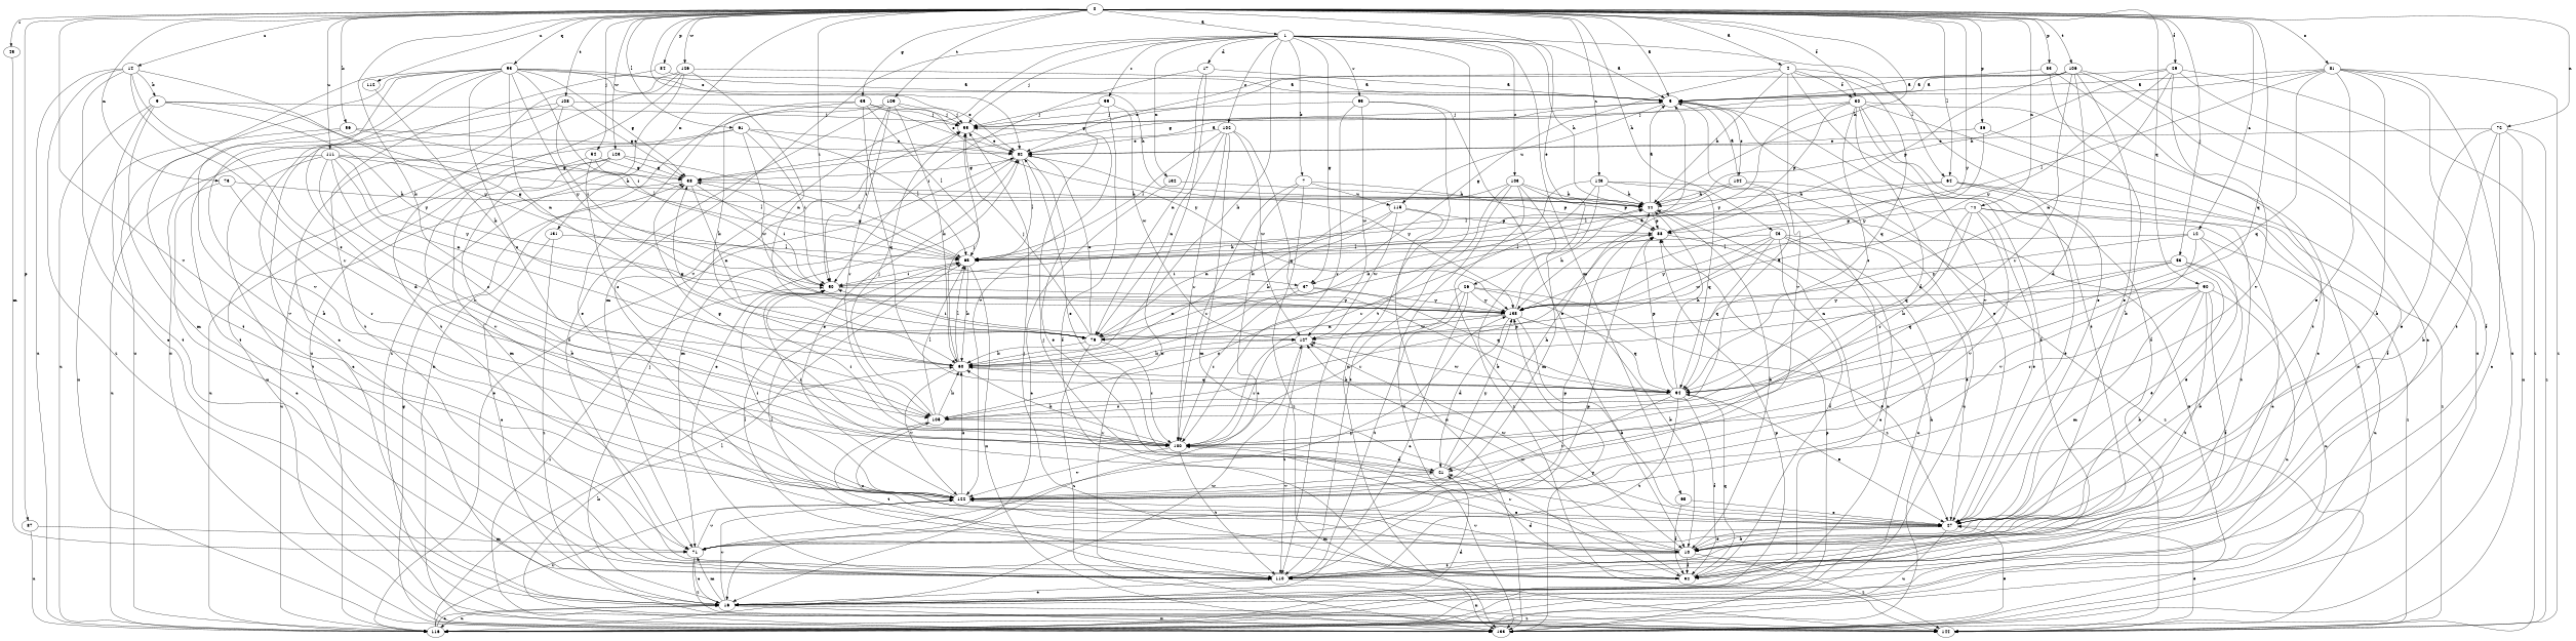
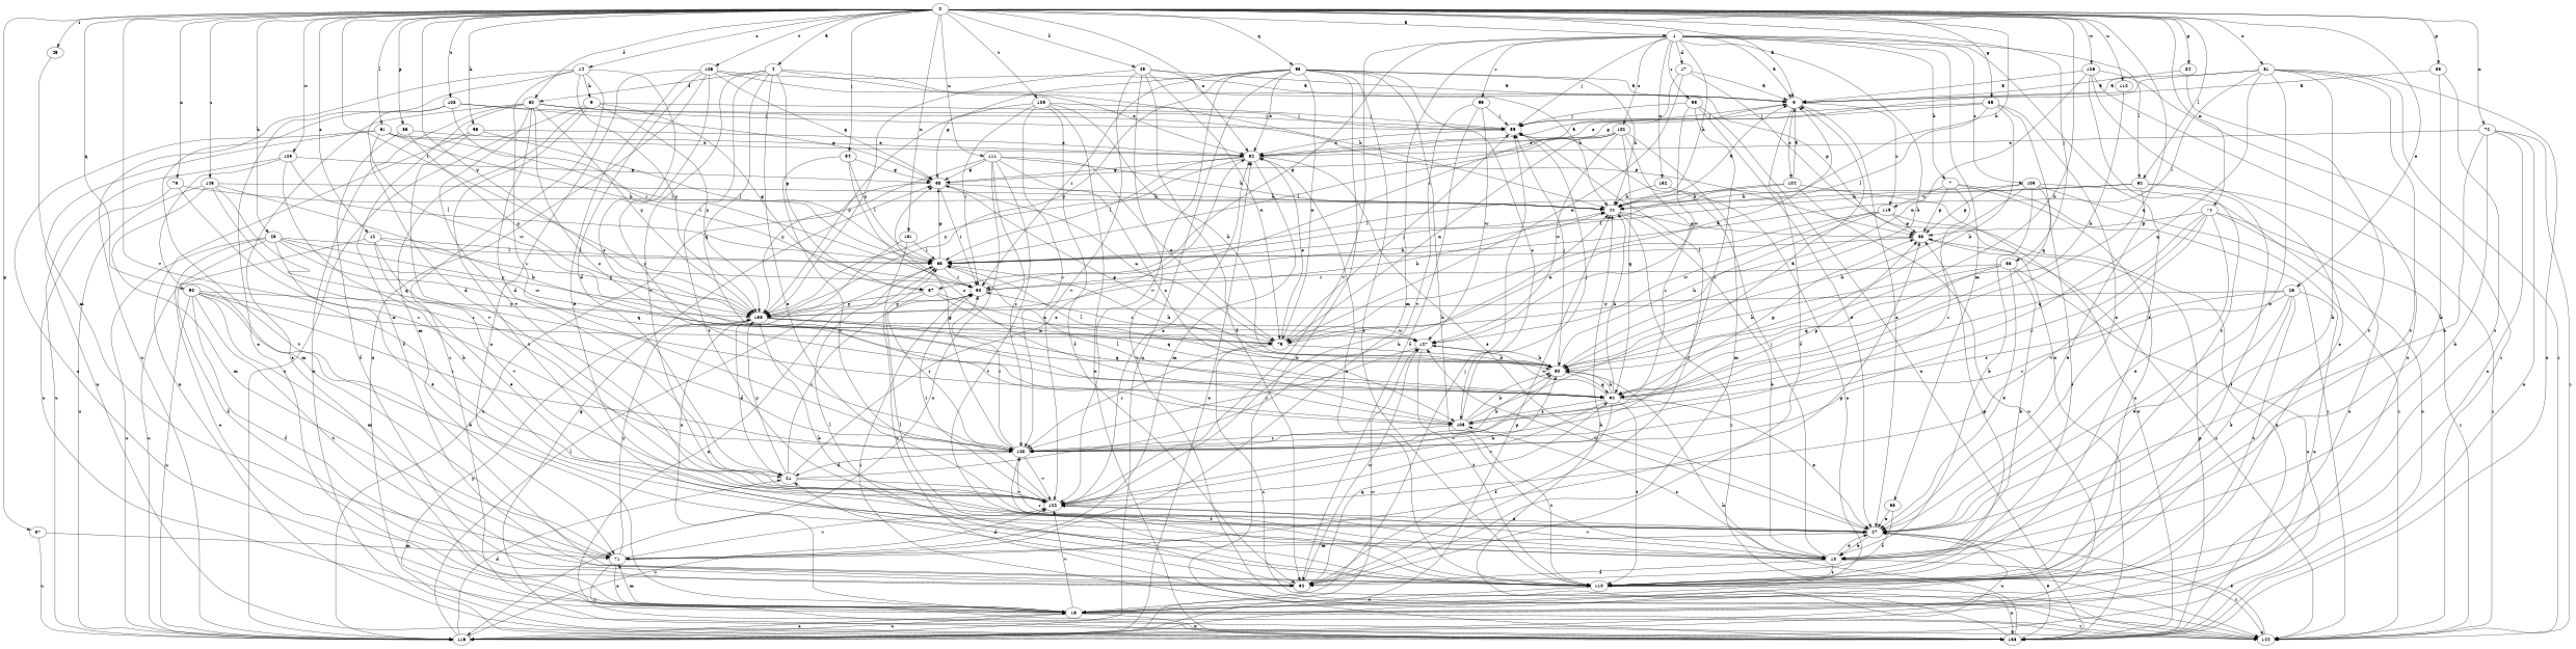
  strict digraph {
    0
    1
    4
    5
    12
    14
    26
    29
    30
    35
    43
    44
    45
    50
    53
    54
    56
    60
    61
    64
    72
    73
    74
    81
    82
    83
    84
    86
    87
    90
    93
    94
    106
    108
    109
    111
    112
    122
    123
    126
    131
    138
    143
    7
    17
    37
    55
    68
    71
    95
    99
    102
    103
    110
    132
    27
    32
    104
    115
    116
    65
    16
    100
    144
    9
    105
    10
    76
    88
    133
    21
    127
    38
    0 -> 1 [label=a]
    0 -> 4 [label=a]
    0 -> 5 [label=a]
    0 -> 12 [label=c]
    0 -> 14 [label=c]
    0 -> 26 [label=e]
    0 -> 29 [label=f]
    0 -> 30 [label=f]
    0 -> 35 [label=g]
    0 -> 43 [label=h]
    0 -> 44 [label=h]
    0 -> 45 [label=i]
    0 -> 50 [label=i]
    0 -> 53 [label=j]
    0 -> 54 [label=j]
    0 -> 56 [label=k]
    0 -> 60 [label=k]
    0 -> 61 [label=l]
    0 -> 64 [label=l]
    0 -> 72 [label=n]
    0 -> 73 [label=n]
    0 -> 74 [label=n]
    0 -> 81 [label=o]
    0 -> 82 [label=o]
    0 -> 83 [label=p]
    0 -> 84 [label=p]
    0 -> 86 [label=p]
    0 -> 87 [label=p]
    0 -> 90 [label=q]
    0 -> 93 [label=q]
    0 -> 94 [label=q]
    0 -> 106 [label=t]
    0 -> 108 [label=t]
    0 -> 109 [label=t]
    0 -> 111 [label=u]
    0 -> 112 [label=u]
    0 -> 122 [label=v]
    0 -> 123 [label=w]
    0 -> 126 [label=w]
    0 -> 131 [label=x]
    0 -> 138 [label=y]
    0 -> 143 [label=z]
    1 -> 5 [label=a]
    1 -> 44 [label=h]
    1 -> 60 [label=k]
    1 -> 64 [label=l]
    1 -> 122 [label=v]
    1 -> 7 [label=b]
    1 -> 17 [label=d]
    1 -> 37 [label=g]
    1 -> 55 [label=j]
    1 -> 68 [label=m]
    1 -> 71 [label=m]
    1 -> 95 [label=r]
    1 -> 99 [label=r]
    1 -> 102 [label=s]
    1 -> 103 [label=s]
    1 -> 110 [label=t]
    1 -> 132 [label=x]
    4 -> 30 [label=f]
    4 -> 44 [label=h]
    4 -> 82 [label=o]
    4 -> 94 [label=q]
    4 -> 122 [label=v]
    4 -> 37 [label=g]
    4 -> 110 [label=t]
    4 -> 27 [label=e]
    5 -> 55 [label=j]
    5 -> 27 [label=e]
    5 -> 32 [label=f]
    5 -> 104 [label=s]
    5 -> 115 [label=u]
    12 -> 122 [label=v]
    12 -> 138 [label=y]
    12 -> 27 [label=e]
    12 -> 116 [label=u]
    12 -> 65 [label=l]
    14 -> 138 [label=y]
    14 -> 116 [label=u]
    14 -> 16 [label=c]
    14 -> 100 [label=r]
    14 -> 144 [label=z]
    14 -> 9 [label=b]
    14 -> 105 [label=s]
    26 -> 138 [label=y]
    26 -> 110 [label=t]
    26 -> 27 [label=e]
    26 -> 16 [label=c]
    26 -> 100 [label=r]
    26 -> 105 [label=s]
    26 -> 10 [label=b]
    29 -> 5 [label=a]
    29 -> 44 [label=h]
    29 -> 122 [label=v]
    29 -> 138 [label=y]
    29 -> 32 [label=f]
    29 -> 144 [label=z]
    29 -> 76 [label=n]
    30 -> 122 [label=v]
    30 -> 138 [label=y]
    30 -> 55 [label=j]
    30 -> 32 [label=f]
    30 -> 16 [label=c]
    30 -> 105 [label=s]
    30 -> 88 [label=p]
    30 -> 133 [label=x]
    30 -> 21 [label=d]
    35 -> 60 [label=k]
    35 -> 82 [label=o]
    35 -> 94 [label=q]
    35 -> 55 [label=j]
    35 -> 27 [label=e]
    35 -> 65 [label=l]
    43 -> 94 [label=q]
    43 -> 138 [label=y]
    43 -> 27 [label=e]
    43 -> 32 [label=f]
    43 -> 116 [label=u]
    43 -> 65 [label=l]
    43 -> 16 [label=c]
    43 -> 127 [label=w]
    44 -> 5 [label=a]
    44 -> 144 [label=z]
    44 -> 10 [label=b]
    44 -> 88 [label=p]
    45 -> 71 [label=m]
    50 -> 44 [label=h]
    50 -> 138 [label=y]
    53 -> 50 [label=i]
    53 -> 60 [label=k]
    53 -> 94 [label=q]
    53 -> 27 [label=e]
    53 -> 116 [label=u]
    53 -> 10 [label=b]
    54 -> 122 [label=v]
    54 -> 65 [label=l]
    54 -> 105 [label=s]
    54 -> 38 [label=g]
    56 -> 82 [label=o]
    56 -> 122 [label=v]
    56 -> 65 [label=l]
    56 -> 133 [label=x]
    60 -> 94 [label=q]
    60 -> 122 [label=v]
    60 -> 55 [label=j]
    60 -> 65 [label=l]
    60 -> 38 [label=g]
    61 -> 50 [label=i]
    61 -> 82 [label=o]
    61 -> 65 [label=l]
    61 -> 16 [label=c]
    61 -> 133 [label=x]
    61 -> 127 [label=w]
    64 -> 44 [label=h]
    64 -> 110 [label=t]
    64 -> 27 [label=e]
    64 -> 65 [label=l]
    64 -> 144 [label=z]
    72 -> 82 [label=o]
    72 -> 27 [label=e]
    72 -> 16 [label=c]
    72 -> 144 [label=z]
    72 -> 10 [label=b]
    72 -> 133 [label=x]
    73 -> 44 [label=h]
    73 -> 16 [label=c]
    73 -> 100 [label=r]
    74 -> 94 [label=q]
    74 -> 122 [label=v]
    74 -> 27 [label=e]
    74 -> 16 [label=c]
    74 -> 100 [label=r]
    74 -> 144 [label=z]
    74 -> 88 [label=p]
    81 -> 5 [label=a]
    81 -> 94 [label=q]
    81 -> 110 [label=t]
    81 -> 27 [label=e]
    81 -> 65 [label=l]
    81 -> 144 [label=z]
    81 -> 10 [label=b]
    81 -> 133 [label=x]
    81 -> 38 [label=g]
    82 -> 5 [label=a]
    82 -> 138 [label=y]
    82 -> 71 [label=m]
    82 -> 27 [label=e]
    82 -> 65 [label=l]
    82 -> 38 [label=g]
    83 -> 5 [label=a]
    83 -> 110 [label=t]
    83 -> 10 [label=b]
    84 -> 5 [label=a]
    84 -> 110 [label=t]
    86 -> 82 [label=o]
    86 -> 138 [label=y]
    86 -> 32 [label=f]
    87 -> 71 [label=m]
    87 -> 116 [label=u]
    90 -> 138 [label=y]
    90 -> 71 [label=m]
    90 -> 110 [label=t]
    90 -> 32 [label=f]
    90 -> 116 [label=u]
    90 -> 100 [label=r]
    90 -> 10 [label=b]
    90 -> 76 [label=n]
    93 -> 5 [label=a]
    93 -> 44 [label=h]
    93 -> 50 [label=i]
    93 -> 82 [label=o]
    93 -> 122 [label=v]
    93 -> 138 [label=y]
    93 -> 110 [label=t]
    93 -> 116 [label=u]
    93 -> 105 [label=s]
    93 -> 10 [label=b]
    93 -> 76 [label=n]
    93 -> 133 [label=x]
    93 -> 38 [label=g]
    94 -> 44 [label=h]
    94 -> 60 [label=k]
    94 -> 122 [label=v]
    94 -> 110 [label=t]
    94 -> 27 [label=e]
    94 -> 32 [label=f]
    94 -> 105 [label=s]
    94 -> 88 [label=p]
    94 -> 127 [label=w]
    106 -> 5 [label=a]
    106 -> 27 [label=e]
    106 -> 16 [label=c]
    106 -> 100 [label=r]
    106 -> 88 [label=p]
    106 -> 133 [label=x]
    106 -> 21 [label=d]
    106 -> 38 [label=g]
    108 -> 50 [label=i]
    108 -> 55 [label=j]
    108 -> 110 [label=t]
    108 -> 21 [label=d]
    108 -> 38 [label=g]
    109 -> 50 [label=i]
    109 -> 60 [label=k]
    109 -> 138 [label=y]
    109 -> 55 [label=j]
    109 -> 32 [label=f]
    109 -> 100 [label=r]
    109 -> 133 [label=x]
    111 -> 44 [label=h]
    111 -> 138 [label=y]
    111 -> 110 [label=t]
    111 -> 116 [label=u]
    111 -> 100 [label=r]
    111 -> 105 [label=s]
    111 -> 76 [label=n]
    111 -> 38 [label=g]
    112 -> 60 [label=k]
    122 -> 50 [label=i]
    122 -> 60 [label=k]
    122 -> 82 [label=o]
    122 -> 27 [label=e]
    123 -> 71 [label=m]
    123 -> 116 [label=u]
    123 -> 65 [label=l]
    123 -> 10 [label=b]
    123 -> 38 [label=g]
    126 -> 5 [label=a]
    126 -> 110 [label=t]
    126 -> 116 [label=u]
    126 -> 16 [label=c]
    126 -> 144 [label=z]
    126 -> 76 [label=n]
    131 -> 65 [label=l]
    131 -> 16 [label=c]
    131 -> 144 [label=z]
    138 -> 44 [label=h]
    138 -> 94 [label=q]
    138 -> 10 [label=b]
    138 -> 76 [label=n]
    138 -> 21 [label=d]
    138 -> 127 [label=w]
    143 -> 44 [label=h]
    143 -> 60 [label=k]
    143 -> 94 [label=q]
    143 -> 71 [label=m]
    143 -> 116 [label=u]
    143 -> 100 [label=r]
    7 -> 115 [label=u]
    7 -> 16 [label=c]
    7 -> 100 [label=r]
    7 -> 144 [label=z]
    7 -> 88 [label=p]
    17 -> 5 [label=a]
    17 -> 50 [label=i]
    17 -> 76 [label=n]
    17 -> 133 [label=x]
    37 -> 94 [label=q]
    37 -> 138 [label=y]
    37 -> 100 [label=r]
    37 -> 76 [label=n]
    55 -> 82 [label=o]
    68 -> 27 [label=e]
    68 -> 32 [label=f]
    71 -> 122 [label=v]
    71 -> 138 [label=y]
    71 -> 16 [label=c]
    71 -> 144 [label=z]
    71 -> 88 [label=p]
    95 -> 55 [label=j]
    95 -> 27 [label=e]
    95 -> 100 [label=r]
    95 -> 133 [label=x]
    95 -> 127 [label=w]
    99 -> 122 [label=v]
    99 -> 55 [label=j]
    99 -> 32 [label=f]
    99 -> 127 [label=w]
    102 -> 82 [label=o]
    102 -> 94 [label=q]
    102 -> 32 [label=m]
    102 -> 65 [label=l]
    102 -> 100 [label=r]
    102 -> 76 [label=n]
    102 -> 127 [label=w]
    103 -> 44 [label=h]
    103 -> 60 [label=k]
    103 -> 110 [label=t]
    103 -> 144 [label=z]
    103 -> 10 [label=b]
    103 -> 88 [label=p]
    103 -> 133 [label=x]
    110 -> 82 [label=o]
    110 -> 65 [label=l]
    110 -> 16 [label=c]
    110 -> 88 [label=p]
    110 -> 133 [label=x]
    132 -> 44 [label=h]
    132 -> 16 [label=c]
    27 -> 71 [label=m]
    27 -> 116 [label=u]
    27 -> 10 [label=b]
    27 -> 127 [label=w]
    32 -> 94 [label=q]
    32 -> 55 [label=j]
    32 -> 65 [label=l]
    32 -> 21 [label=d]
    32 -> 127 [label=w]
    104 -> 5 [label=a]
    104 -> 44 [label=h]
    104 -> 116 [label=u]
    104 -> 65 [label=l]
    104 -> 133 [label=x]
    115 -> 60 [label=k]
    115 -> 76 [label=n]
    115 -> 88 [label=p]
    115 -> 133 [label=x]
    115 -> 127 [label=w]
    116 -> 82 [label=o]
    116 -> 122 [label=v]
    116 -> 65 [label=l]
    116 -> 16 [label=c]
-   116 -> 88 [label=p]
+   116 -> 44 [label=p]
    116 -> 21 [label=d]
    116 -> 127 [label=w]
    65 -> 50 [label=i]
    65 -> 60 [label=k]
    65 -> 133 [label=x]
    65 -> 38 [label=g]
    16 -> 122 [label=v]
    16 -> 55 [label=j]
    16 -> 71 [label=m]
    16 -> 116 [label=u]
    16 -> 144 [label=z]
    16 -> 133 [label=x]
    100 -> 50 [label=i]
    100 -> 60 [label=k]
    100 -> 122 [label=v]
    100 -> 110 [label=t]
    100 -> 21 [label=d]
    100 -> 38 [label=g]
    144 -> 50 [label=i]
    144 -> 27 [label=e]
    9 -> 138 [label=y]
    9 -> 37 [label=g]
    9 -> 55 [label=j]
    9 -> 71 [label=m]
    9 -> 110 [label=t]
    9 -> 116 [label=u]
    105 -> 5 [label=a]
    105 -> 60 [label=k]
    105 -> 55 [label=j]
    105 -> 110 [label=t]
    105 -> 65 [label=l]
    105 -> 100 [label=r]
    105 -> 88 [label=p]
    10 -> 122 [label=v]
    10 -> 55 [label=j]
    10 -> 110 [label=t]
    10 -> 27 [label=e]
    10 -> 32 [label=f]
    10 -> 100 [label=r]
    10 -> 144 [label=z]
    10 -> 105 [label=s]
    76 -> 5 [label=a]
    76 -> 50 [label=i]
    76 -> 60 [label=k]
    76 -> 82 [label=o]
    76 -> 55 [label=j]
    76 -> 100 [label=r]
    76 -> 144 [label=z]
    88 -> 65 [label=l]
    88 -> 144 [label=z]
    133 -> 44 [label=h]
    133 -> 60 [label=k]
    133 -> 138 [label=y]
    133 -> 27 [label=e]
    133 -> 88 [label=p]
    133 -> 38 [label=g]
    21 -> 44 [label=h]
    21 -> 50 [label=i]
    21 -> 82 [label=o]
    21 -> 122 [label=v]
    21 -> 138 [label=y]
    127 -> 60 [label=k]
    127 -> 110 [label=t]
    127 -> 100 [label=r]
    38 -> 44 [label=h]
    38 -> 50 [label=i]
    38 -> 116 [label=u]
    38 -> 76 [label=n]
  }
